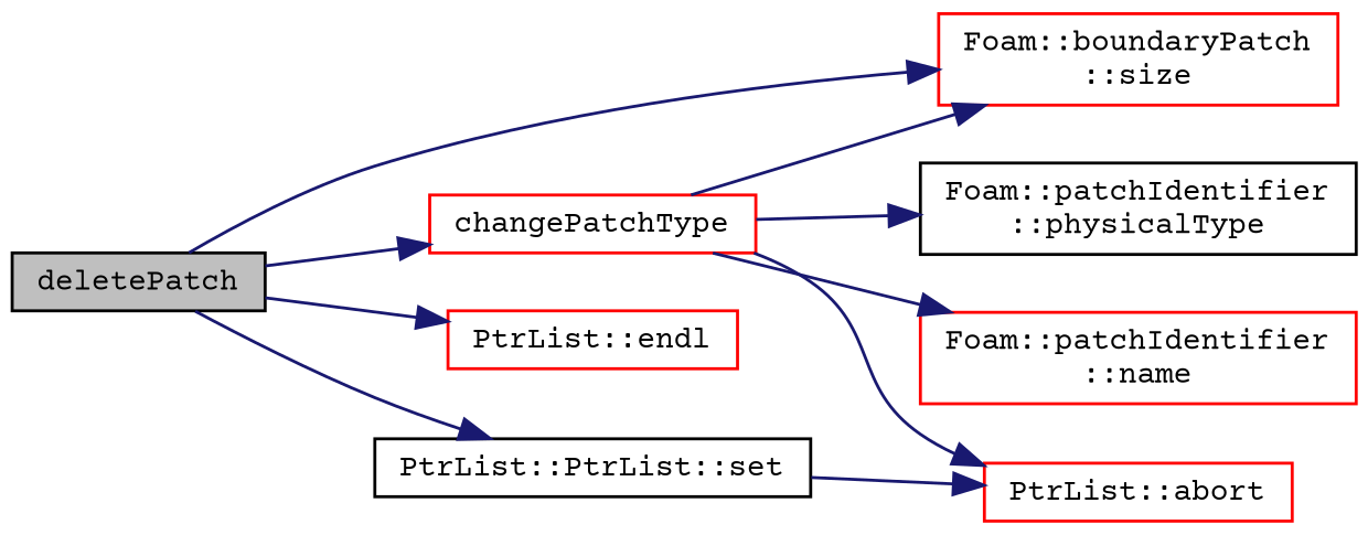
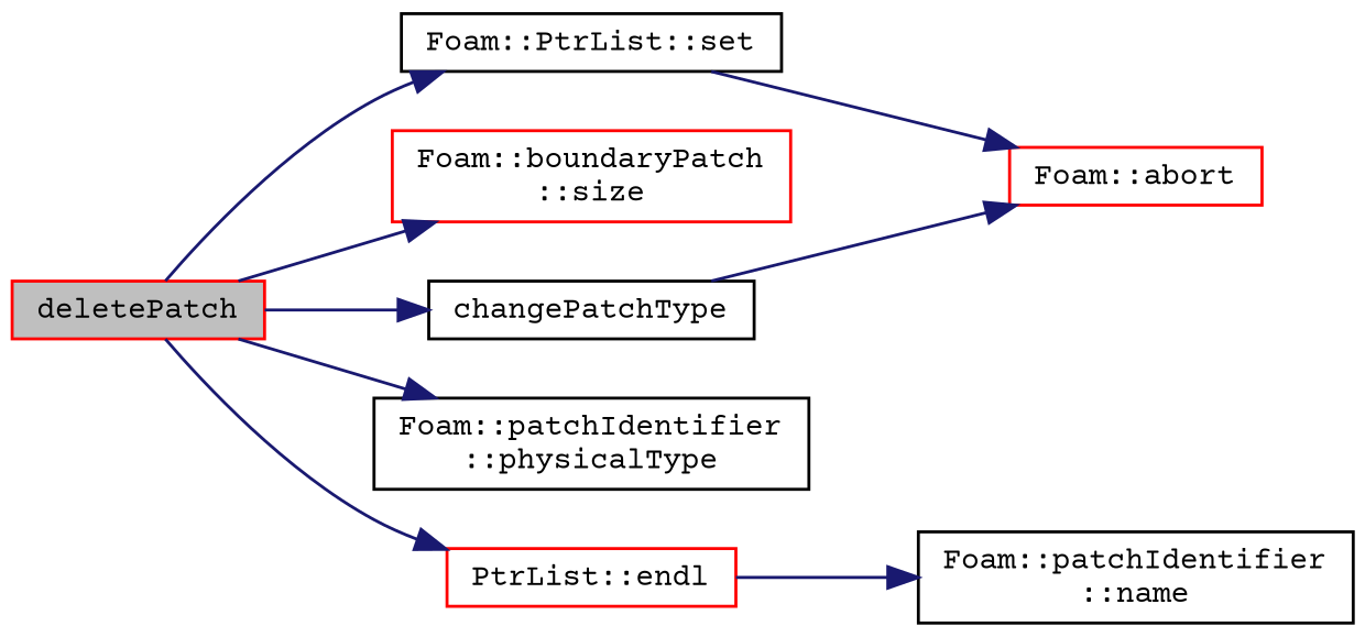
  digraph {
    fontname="Courier Prime"
    rankdir=LR
    node [color=black fontname="Courier Prime" fontsize=10 shape=record]
    edge [color=midnightblue fontname="Courier Prime" fontsize=10 labelfontname=FreeSans labelfontsize=10 style=solid]
-   n1 [fillcolor=grey75 fontcolor=black height=0.2 label=deletePatch style=filled width=0.4]
-   n2 [color=red height=0.2 label=changePatchType width=0.4]
+   n1 [color=red fillcolor=grey75 fontcolor=black height=0.2 label=deletePatch style=filled width=0.4]
+   n2 [height=0.2 label=changePatchType width=0.4]
    n3 [color=red height=0.2 label="Foam::boundaryPatch\l::size" width=0.4]
    n4 [color=red height=0.2 label="PtrList::endl" width=0.4]
    n5 [height=0.2 label="Foam::patchIdentifier\l::physicalType" width=0.4]
-   n6 [height=0.2 label="PtrList::PtrList::set" width=0.4]
-   n7 [color=red height=0.2 label="PtrList::abort" width=0.4]
-   n8 [color=red height=0.2 label="Foam::patchIdentifier\l::name" width=0.4]
+   n6 [height=0.2 label="Foam::PtrList::set" width=0.4]
+   n7 [color=red height=0.2 label="Foam::abort" width=0.4]
+   n8 [height=0.2 label="Foam::patchIdentifier\l::name" width=0.4]
    n1 -> n2
    n1 -> n3
    n1 -> n4
-   n2 -> n5
+   n1 -> n5
    n1 -> n6
-   n2 -> n3
    n2 -> n7
-   n2 -> n8
+   n4 -> n8
    n6 -> n7
  }
